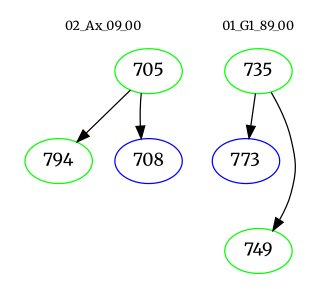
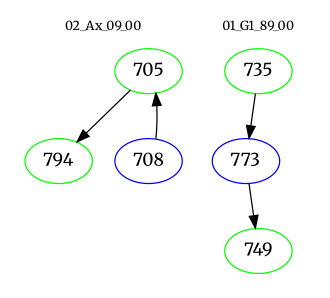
  digraph {
    fontname=Merriweather
    node [color=green fontname=Merriweather]
    edge [color=black fontname=Merriweather]
    n1 [label=705]
    n2 [label=794]
    n3 [color=blue label=708]
    n4 [label=735]
    n5 [color=blue label=773]
    n6 [label=749]
    subgraph cluster_1 {
      color=white
      fontsize=10
      label="02_Ax_09_00"
      n1
      n2
      n3
    }
    subgraph cluster_2 {
      color=white
      fontsize=10
      label="01_G1_89_00"
      n4
      n5
      n6
    }
    n1 -> n2
-   n1 -> n3
+   n3 -> n1
    n4 -> n5
-   n4 -> n6
+   n5 -> n6
  }
